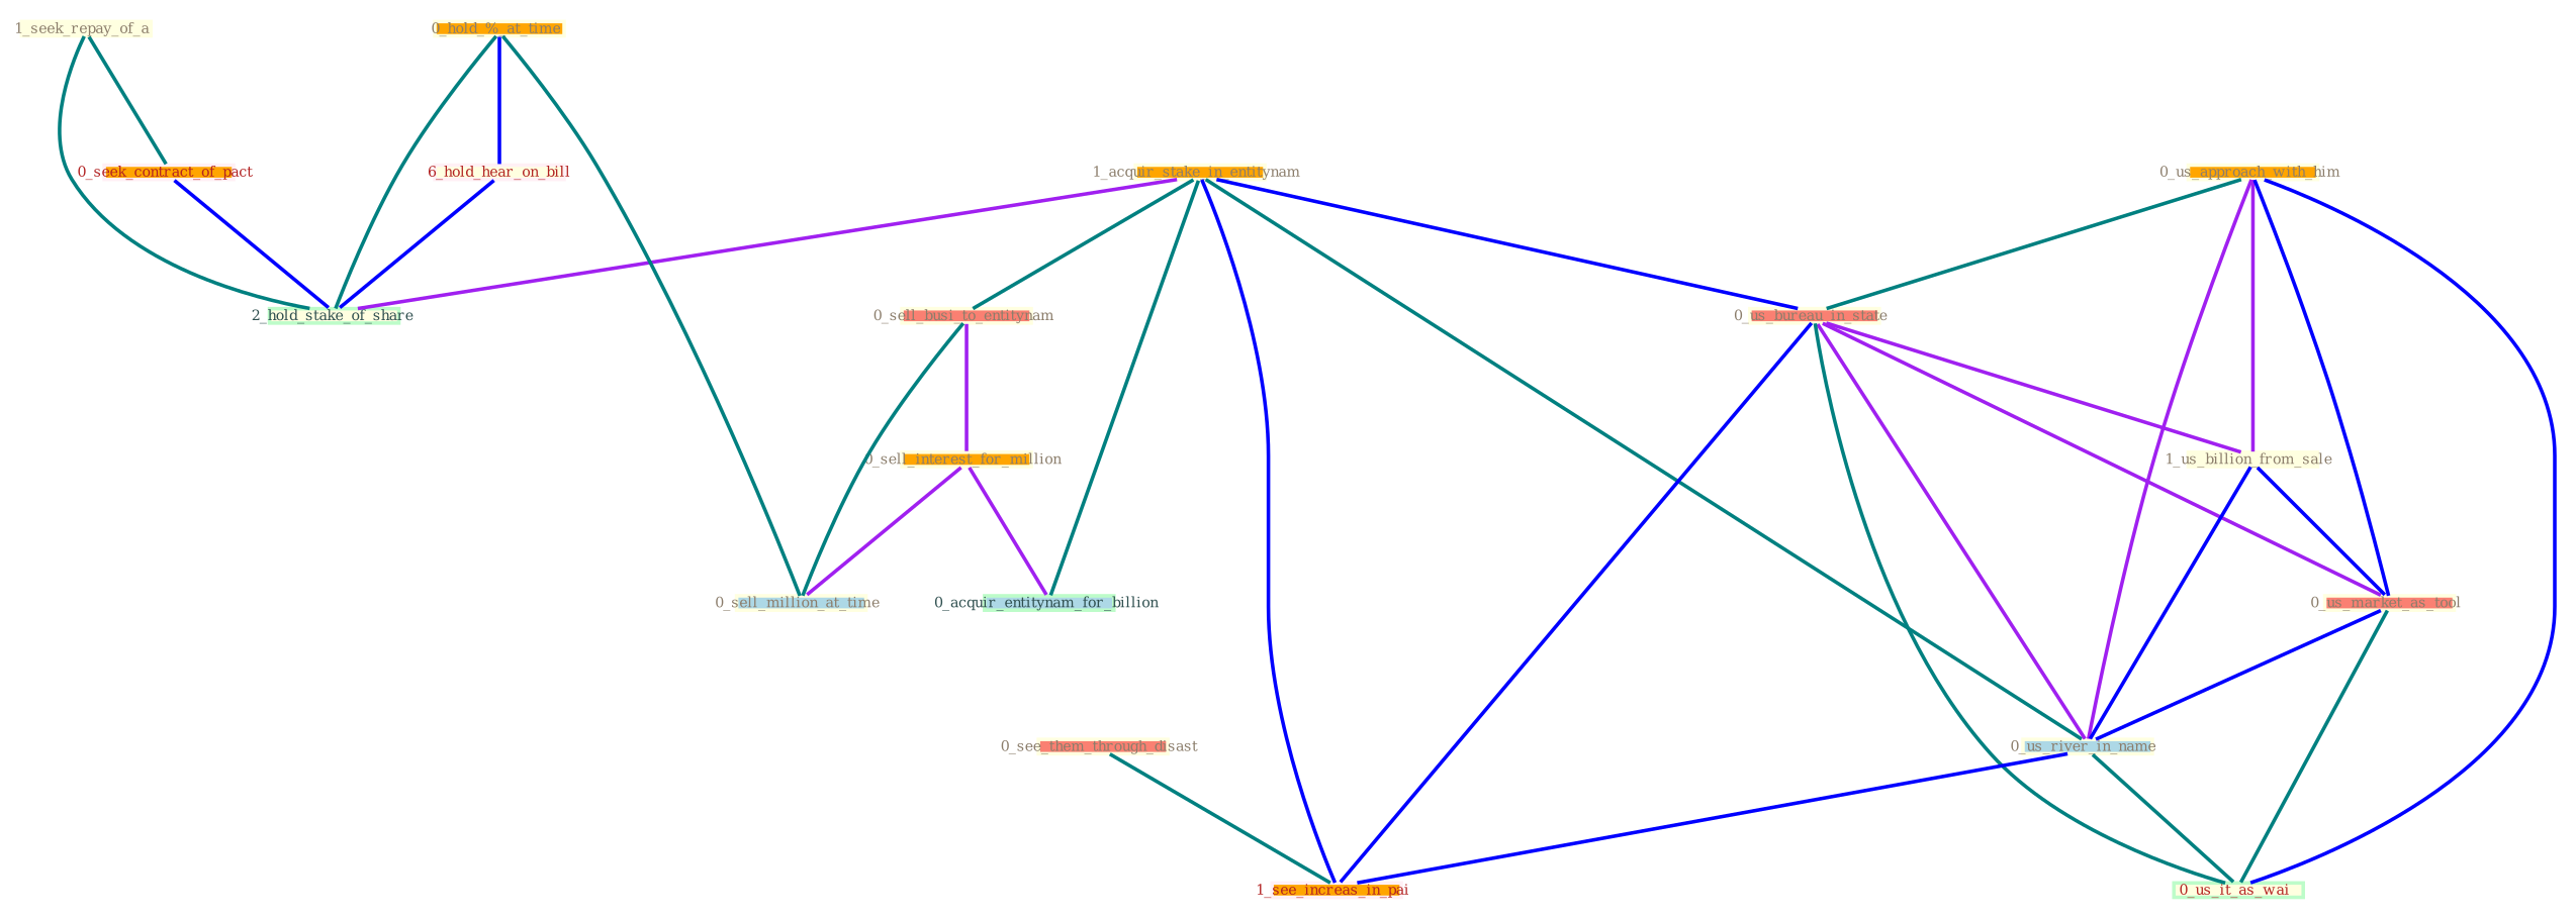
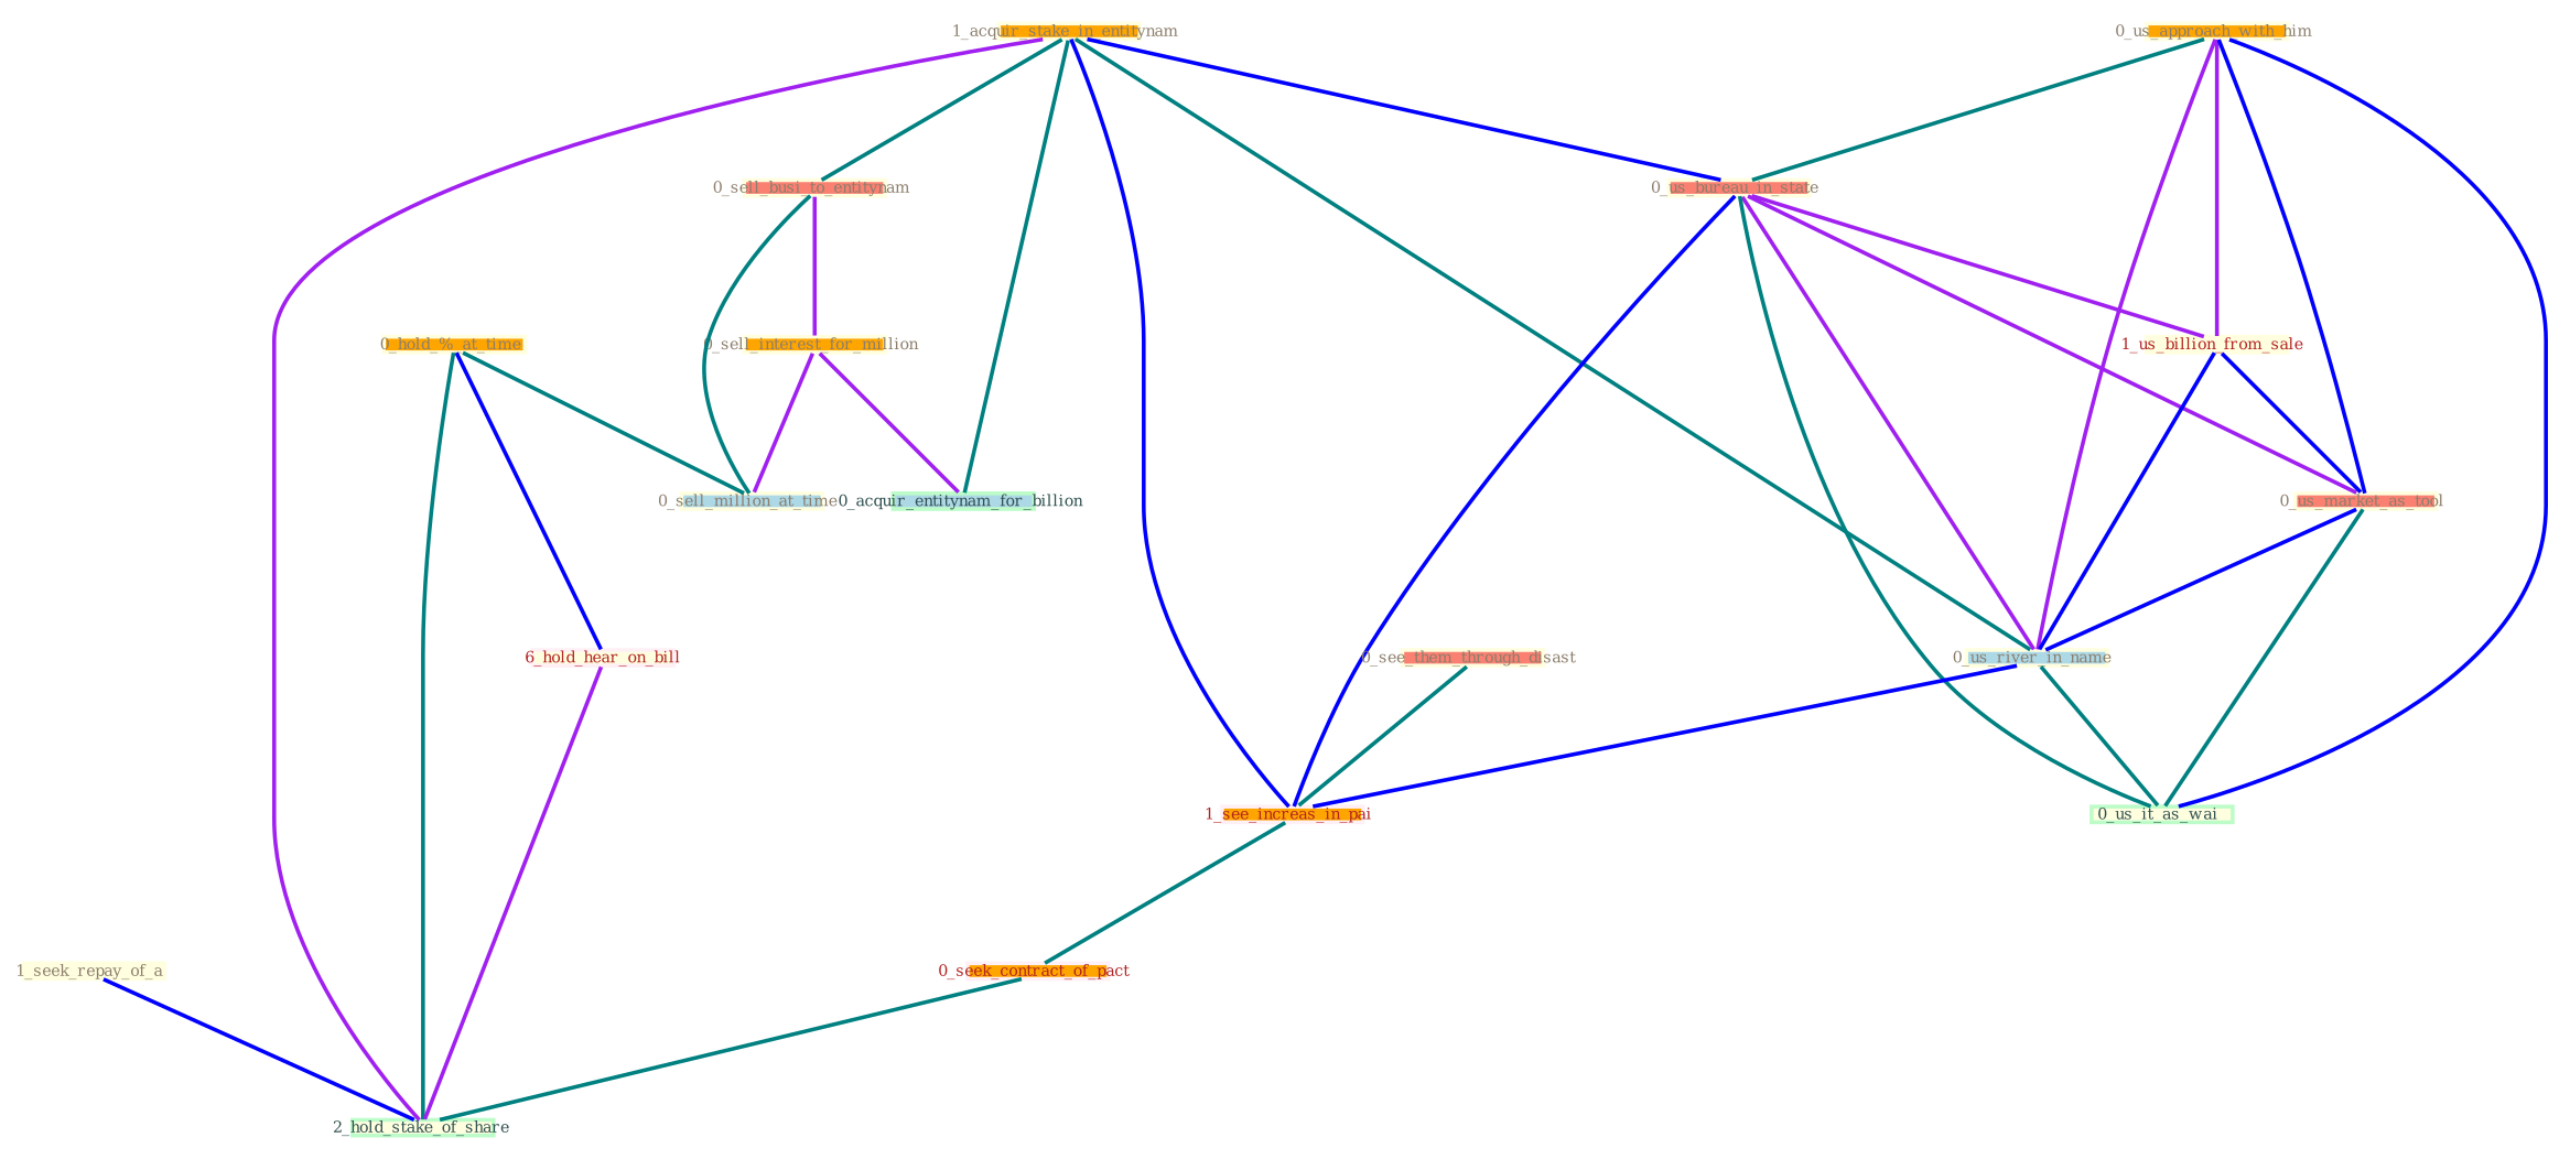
  graph {
    node [color="#ffffe0" fillcolor=orange fixedsize=true fontcolor="#8b7d6b" fontsize=4 shape=polygon style=filled]
    edge [color=teal w=1]
    "1_seek_repay_of_a " [fillcolor=lightyellow height=.06 width=.5]
    "1_acquir_stake_in_entitynam " [height=.06 width=.5]
    "0_sell_busi_to_entitynam " [fillcolor=salmon height=.06 width=.5]
    "0_sell_interest_for_million " [height=.06 width=.5]
    "0_us_approach_with_him " [height=.06 width=.5]
    "0_us_bureau_in_state " [fillcolor=salmon height=.06 width=.5]
-   "1_us_billion_from_sale " [fillcolor=lightyellow height=.06 width=.5]
+   "1_us_billion_from_sale " [fillcolor=lightyellow fontcolor="#b22222" height=.06 width=.5]
    "0_us_market_as_tool " [fillcolor=salmon height=.06 width=.5]
    "0_hold_%_at_time " [height=.06 width=.5]
    "0_sell_million_at_time " [fillcolor=lightblue height=.06 width=.5]
    "0_us_river_in_name " [fillcolor=lightblue height=.06 width=.5]
    "0_see_them_through_disast " [fillcolor=salmon height=.06 width=.5]
    "0_seek_contract_of_pact " [color="#fff0f5" fontcolor="#b22222" height=.06 width=.5]
    "1_see_increas_in_pai " [color="#fff0f5" fontcolor="#b22222" height=.06 width=.5]
    n15 [color="#fff0f5" fillcolor=lightyellow fontcolor="#b22222" height=.06 label="6_hold_hear_on_bill" width=.5]
    n16 [color="#BDFCC9" fillcolor=lightyellow fontcolor="#2f4f4f" height=.06 label="2_hold_stake_of_share" width=.5]
    "0_acquir_entitynam_for_billion " [color="#BDFCC9" fillcolor=lightblue fontcolor="#2f4f4f" height=.06 width=.5]
-   "0_us_it_as_wai " [color="#BDFCC9" fillcolor=lightyellow fontcolor="#b22222" height=.06 width=.5]
+   "0_us_it_as_wai " [color="#BDFCC9" fillcolor=lightyellow fontcolor="#2f4f4f" height=.06 width=.5]
    subgraph sub_1 {
      "1_seek_repay_of_a "
      "1_acquir_stake_in_entitynam "
      "0_sell_busi_to_entitynam "
      "0_sell_interest_for_million "
      "0_us_approach_with_him "
      "0_us_bureau_in_state "
      "1_us_billion_from_sale "
      "0_us_market_as_tool "
      "0_hold_%_at_time "
      "0_sell_million_at_time "
      "0_us_river_in_name "
      "0_see_them_through_disast "
    }
    subgraph sub_2 {
      "0_seek_contract_of_pact "
      "1_see_increas_in_pai "
      n15
    }
-   "1_seek_repay_of_a " -- "0_seek_contract_of_pact " [w=2]
-   "1_seek_repay_of_a " -- n16
+   "1_see_increas_in_pai " -- "0_seek_contract_of_pact " [w=2]
+   "1_seek_repay_of_a " -- n16 [color=blue]
    "1_acquir_stake_in_entitynam " -- "0_sell_busi_to_entitynam "
    "1_acquir_stake_in_entitynam " -- "0_us_bureau_in_state " [color=blue]
    "1_acquir_stake_in_entitynam " -- "0_us_river_in_name "
    "1_acquir_stake_in_entitynam " -- "1_see_increas_in_pai " [color=blue]
    "1_acquir_stake_in_entitynam " -- n16 [color=purple]
    "1_acquir_stake_in_entitynam " -- "0_acquir_entitynam_for_billion "
    "0_sell_busi_to_entitynam " -- "0_sell_interest_for_million " [color=purple]
    "0_sell_busi_to_entitynam " -- "0_sell_million_at_time "
    "0_sell_interest_for_million " -- "0_sell_million_at_time " [color=purple]
    "0_sell_interest_for_million " -- "0_acquir_entitynam_for_billion " [color=purple]
    "0_us_approach_with_him " -- "0_us_bureau_in_state "
    "0_us_approach_with_him " -- "1_us_billion_from_sale " [color=purple]
    "0_us_approach_with_him " -- "0_us_market_as_tool " [color=blue]
    "0_us_approach_with_him " -- "0_us_river_in_name " [color=purple]
    "0_us_approach_with_him " -- "0_us_it_as_wai " [color=blue]
    "0_us_bureau_in_state " -- "1_us_billion_from_sale " [color=purple]
    "0_us_bureau_in_state " -- "0_us_market_as_tool " [color=purple]
    "0_us_bureau_in_state " -- "0_us_river_in_name " [color=purple w=2]
    "0_us_bureau_in_state " -- "1_see_increas_in_pai " [color=blue]
    "0_us_bureau_in_state " -- "0_us_it_as_wai "
    "1_us_billion_from_sale " -- "0_us_market_as_tool " [color=blue]
    "1_us_billion_from_sale " -- "0_us_river_in_name " [color=blue]
    "0_us_market_as_tool " -- "0_us_river_in_name " [color=blue]
    "0_us_market_as_tool " -- "0_us_it_as_wai " [w=2]
    "0_hold_%_at_time " -- "0_sell_million_at_time " [w=2]
    "0_hold_%_at_time " -- n15 [color=blue]
    "0_hold_%_at_time " -- n16
    "0_us_river_in_name " -- "1_see_increas_in_pai " [color=blue]
    "0_us_river_in_name " -- "0_us_it_as_wai "
    "0_see_them_through_disast " -- "1_see_increas_in_pai "
-   "0_seek_contract_of_pact " -- n16 [color=blue]
-   n15 -- n16 [color=blue]
+   "0_seek_contract_of_pact " -- n16
+   n15 -- n16 [color=purple]
  }
